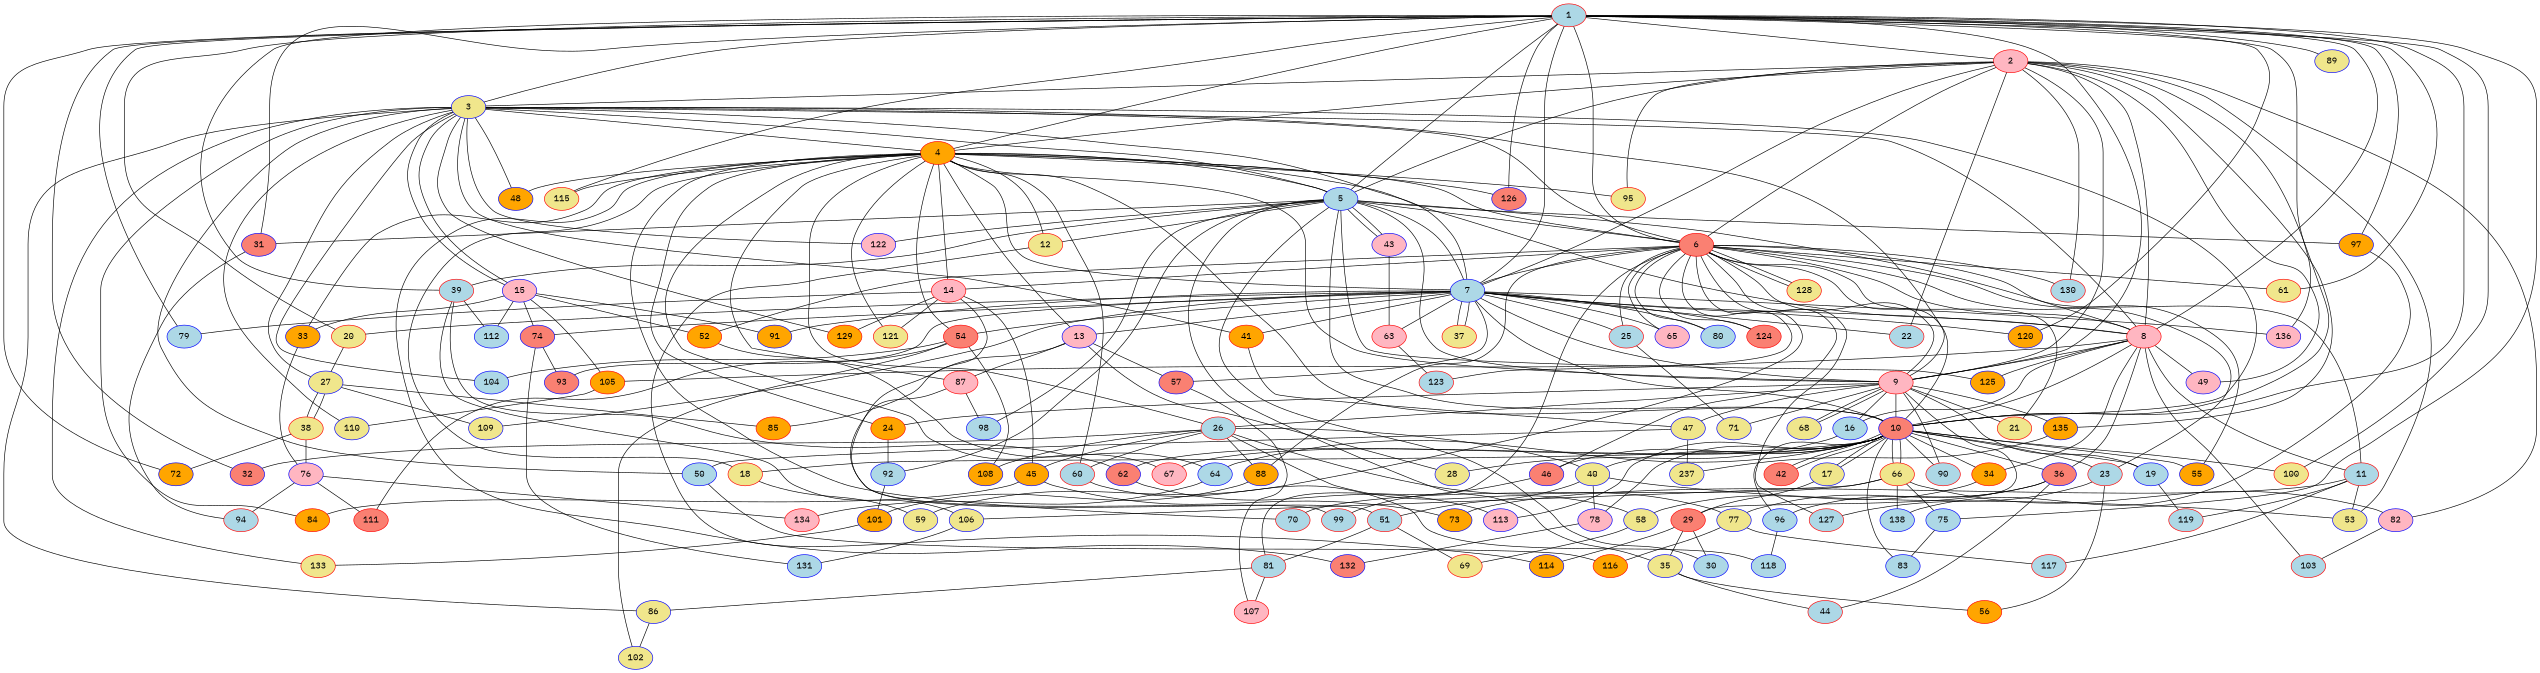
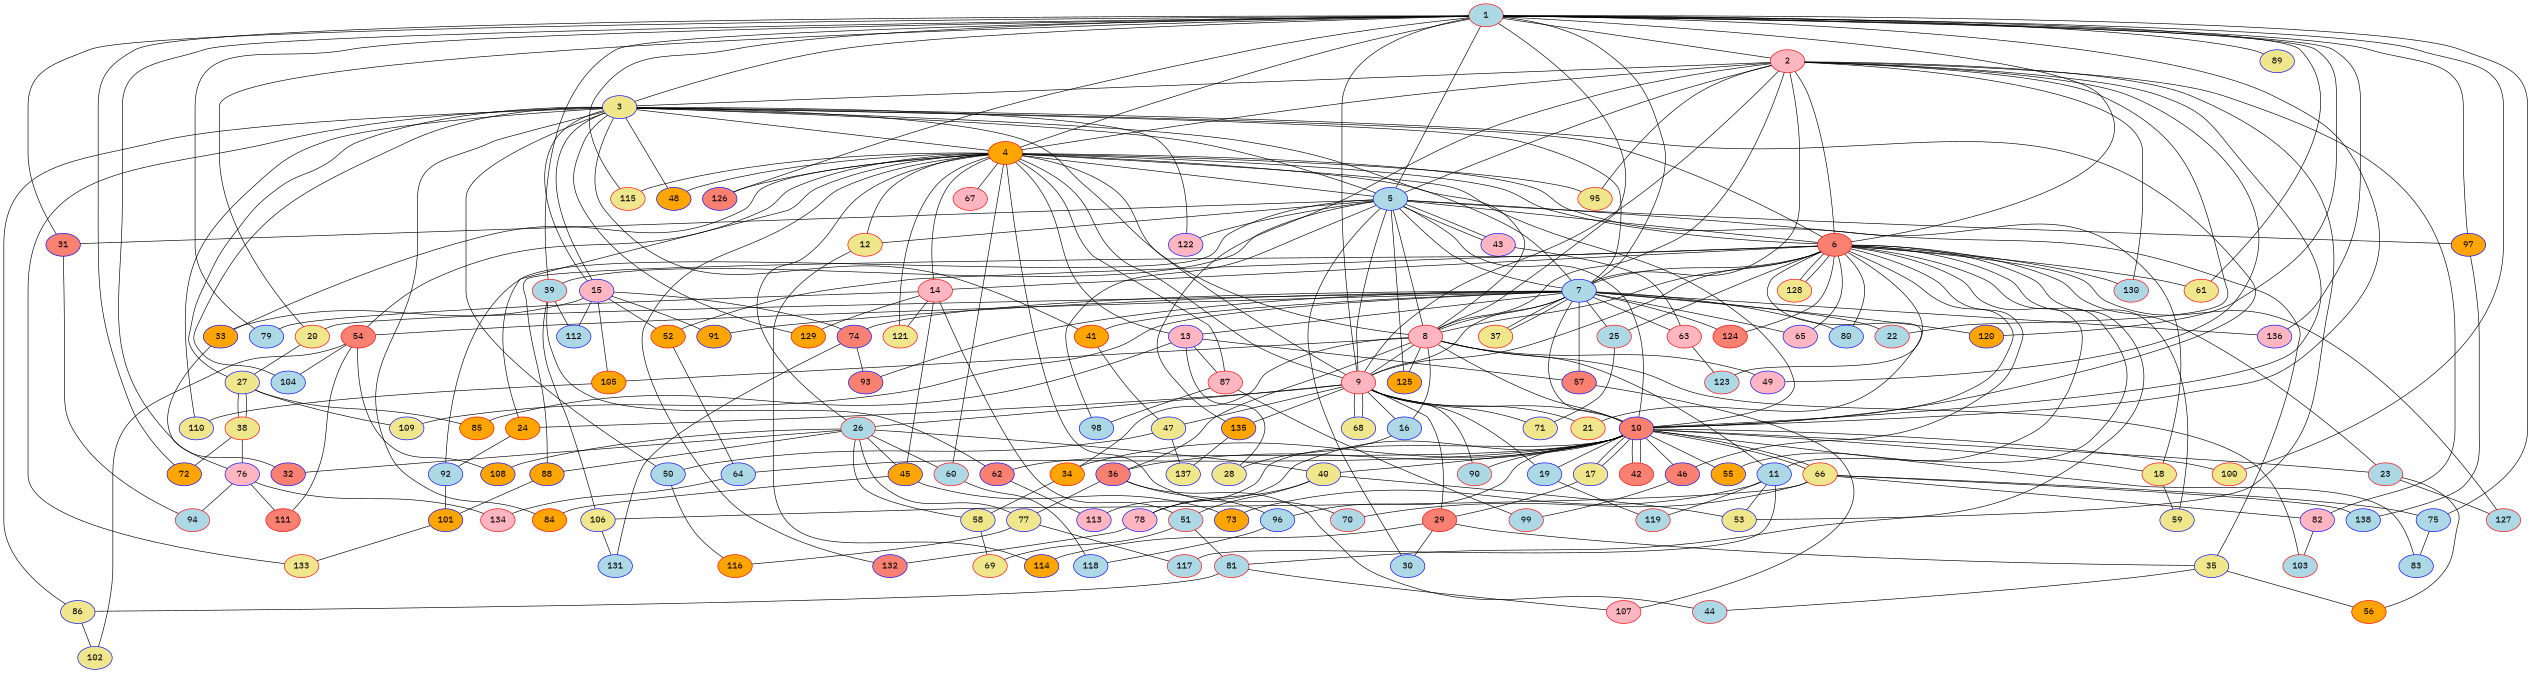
  graph {
    fontname="IBM Plex Mono"
    node [color=blue fillcolor=lightblue fontname="IBM Plex Mono" style=filled]
    edge [fontname="IBM Plex Mono"]
    1 [color=red]
    2 [color=red fillcolor=lightpink]
    3 [fillcolor=khaki]
    4 [color=red fillcolor=orange]
    5
    6 [color=red fillcolor=salmon]
    7
    8 [color=red fillcolor=lightpink]
    9 [color=red fillcolor=lightpink]
    10 [fillcolor=salmon]
    20 [color=red fillcolor=khaki]
    31 [fillcolor=salmon]
    32 [fillcolor=salmon]
    39 [color=red]
    61 [color=red fillcolor=khaki]
    72 [fillcolor=orange]
    75
    79
    89 [fillcolor=khaki]
    97 [fillcolor=orange]
    100 [color=red fillcolor=khaki]
    115 [color=red fillcolor=khaki]
    120 [fillcolor=orange]
    126 [fillcolor=salmon]
    136 [fillcolor=lightpink]
    22 [color=red]
    49 [fillcolor=lightpink]
    53 [fillcolor=khaki]
    82 [fillcolor=lightpink]
    95 [color=red fillcolor=khaki]
    130 [color=red]
    135 [fillcolor=orange]
    15 [fillcolor=lightpink]
    27 [fillcolor=khaki]
    41 [color=red fillcolor=orange]
    48 [fillcolor=orange]
    50
    84 [color=red fillcolor=orange]
    86 [fillcolor=khaki]
    104
    110 [fillcolor=khaki]
    122 [fillcolor=lightpink]
    129 [color=red fillcolor=orange]
    133 [color=red fillcolor=khaki]
    12 [color=red fillcolor=khaki]
    13 [fillcolor=lightpink]
    14 [color=red fillcolor=lightpink]
    18 [color=red fillcolor=khaki]
    24 [color=red fillcolor=orange]
    26 [color=red]
    33 [fillcolor=orange]
    54 [color=red fillcolor=salmon]
    60 [color=red]
    67 [color=red fillcolor=lightpink]
    70 [color=red]
    87 [color=red fillcolor=lightpink]
    121 [color=red fillcolor=khaki]
    132 [fillcolor=salmon]
    30
    35 [fillcolor=khaki]
    43 [fillcolor=lightpink]
    92
    98
    125 [fillcolor=orange]
-   11 [color=red]
+   11
    21 [color=red fillcolor=khaki]
    23 [color=red]
    25 [color=red]
    46 [fillcolor=salmon]
    52 [color=red fillcolor=orange]
    55 [fillcolor=orange]
    59 [fillcolor=khaki]
    65 [fillcolor=lightpink]
    80
    81 [color=red]
    88 [fillcolor=orange]
    123 [color=red]
    124 [color=red fillcolor=salmon]
    127 [color=red]
    128 [color=red fillcolor=khaki]
    37 [color=red fillcolor=khaki]
    57 [fillcolor=salmon]
    63 [color=red fillcolor=lightpink]
    74 [fillcolor=salmon]
    91 [fillcolor=orange]
    93 [fillcolor=salmon]
    109 [fillcolor=khaki]
    16
    34 [color=red fillcolor=orange]
    36 [fillcolor=salmon]
    103 [color=red]
    105 [color=red fillcolor=orange]
    19
    29 [color=red fillcolor=salmon]
    47 [fillcolor=khaki]
    68 [fillcolor=khaki]
    71 [fillcolor=khaki]
    90 [color=red]
    17 [fillcolor=khaki]
    40 [fillcolor=khaki]
    42 [color=red fillcolor=salmon]
    62 [fillcolor=salmon]
    64
    66 [color=red fillcolor=khaki]
    78 [fillcolor=lightpink]
    83
    96
    113 [fillcolor=lightpink]
    94 [color=red]
    112
    106 [fillcolor=khaki]
    138
-   137 [fillcolor=khaki label=237]
+   137 [fillcolor=khaki]
    85 [color=red fillcolor=orange]
    38 [color=red fillcolor=khaki]
    116 [color=red fillcolor=orange]
    102 [fillcolor=khaki]
    114 [fillcolor=orange]
    28 [fillcolor=khaki]
    45 [fillcolor=orange]
    51 [color=red]
    58 [fillcolor=khaki]
    77 [fillcolor=khaki]
    108 [fillcolor=orange]
    76 [fillcolor=lightpink]
    111 [color=red fillcolor=salmon]
    118
    99 [color=red]
    56 [color=red fillcolor=orange]
    44 [color=red]
    101 [fillcolor=orange]
    73 [fillcolor=orange]
    117 [color=red]
    119 [color=red]
    107 [color=red fillcolor=lightpink]
    131
    134 [color=red fillcolor=lightpink]
    69 [color=red fillcolor=khaki]
    1 -- 2
    1 -- 3
    1 -- 4
    1 -- 5
    1 -- 6
    1 -- 7
    1 -- 8
    1 -- 9
    1 -- 10
    1 -- 20
    1 -- 31
    1 -- 32
    1 -- 39
    1 -- 61
    1 -- 72
    1 -- 75
    1 -- 79
    1 -- 89
    1 -- 97
    1 -- 100
    1 -- 115
    1 -- 120
    1 -- 126
    1 -- 136
    2 -- 3
    2 -- 4
    2 -- 5
    2 -- 6
    2 -- 7
    2 -- 8
    2 -- 9
    2 -- 10
    2 -- 22
    2 -- 49
    2 -- 53
    2 -- 82
    2 -- 95
    2 -- 130
    2 -- 135
    3 -- 4
    3 -- 5
    3 -- 6
    3 -- 7
    3 -- 8
    3 -- 9
    3 -- 10
    3 -- 15
    3 -- 15
    3 -- 27
    3 -- 41
    3 -- 48
    3 -- 50
    3 -- 84
    3 -- 86
    3 -- 104
    3 -- 110
    3 -- 122
    3 -- 129
    3 -- 133
    4 -- 5
    4 -- 6
    4 -- 7
    4 -- 8
    4 -- 9
    4 -- 10
    4 -- 115
    4 -- 126
    4 -- 95
    4 -- 48
    4 -- 12
    4 -- 13
    4 -- 14
    4 -- 18
    4 -- 24
    4 -- 26
    4 -- 33
    4 -- 54
    4 -- 60
    4 -- 67
    4 -- 70
    4 -- 87
    4 -- 121
    4 -- 132
    5 -- 6
    5 -- 7
    5 -- 8
    5 -- 9
    5 -- 10
    5 -- 31
    5 -- 39
    5 -- 97
    5 -- 122
    5 -- 12
    5 -- 30
    5 -- 35
    5 -- 43
    5 -- 43
    5 -- 92
    5 -- 98
    5 -- 125
    6 -- 7
    6 -- 8
    6 -- 9
    6 -- 10
    6 -- 61
    6 -- 130
    6 -- 14
    6 -- 11
    6 -- 21
    6 -- 23
    6 -- 25
    6 -- 46
    6 -- 52
    6 -- 55
    6 -- 59
    6 -- 65
    6 -- 80
    6 -- 81
    6 -- 88
    6 -- 123
    6 -- 124
    6 -- 127
    6 -- 128
    6 -- 128
    7 -- 8
    7 -- 9
    7 -- 10
    7 -- 20
    7 -- 120
    7 -- 136
    7 -- 22
    7 -- 41
    7 -- 13
    7 -- 54
    7 -- 25
    7 -- 65
    7 -- 80
    7 -- 124
    7 -- 37
    7 -- 37
    7 -- 57
    7 -- 63
    7 -- 74
    7 -- 91
    7 -- 93
    7 -- 109
    8 -- 9
    8 -- 10
    8 -- 49
    8 -- 125
    8 -- 11
    8 -- 16
    8 -- 34
    8 -- 36
    8 -- 103
    8 -- 105
    9 -- 10
    9 -- 135
    9 -- 24
    9 -- 26
    9 -- 21
    9 -- 16
    9 -- 19
    9 -- 29
    9 -- 47
    9 -- 68
    9 -- 68
    9 -- 71
    9 -- 90
    10 -- 100
    10 -- 18
-   10 -- 67
    10 -- 23
    10 -- 46
    10 -- 55
    10 -- 34
    10 -- 36
    10 -- 19
    10 -- 90
    10 -- 17
    10 -- 17
    10 -- 40
    10 -- 42
    10 -- 42
    10 -- 62
    10 -- 64
    10 -- 66
    10 -- 66
    10 -- 78
    10 -- 83
    10 -- 96
    10 -- 113
    20 -- 27
    31 -- 94
    39 -- 62
    39 -- 112
    39 -- 106
    75 -- 83
    97 -- 138
    82 -- 103
    135 -- 137
    15 -- 33
    15 -- 52
    15 -- 74
    15 -- 91
    15 -- 105
    15 -- 112
    27 -- 109
    27 -- 85
    27 -- 38
    27 -- 38
    41 -- 47
    50 -- 116
    86 -- 102
    12 -- 114
    13 -- 87
    13 -- 57
    13 -- 85
    13 -- 28
    14 -- 79
    14 -- 129
    14 -- 121
    14 -- 45
    14 -- 51
    18 -- 59
    24 -- 92
    26 -- 32
    26 -- 60
    26 -- 88
    26 -- 40
    26 -- 45
    26 -- 58
    26 -- 77
    26 -- 108
    33 -- 76
    54 -- 104
    54 -- 102
    54 -- 108
    54 -- 111
    60 -- 118
    87 -- 98
    87 -- 99
    35 -- 56
    35 -- 44
    43 -- 63
    92 -- 101
    11 -- 53
    11 -- 73
    11 -- 117
    11 -- 119
    23 -- 127
    23 -- 56
    25 -- 71
    46 -- 99
    52 -- 64
    81 -- 86
    81 -- 107
    88 -- 101
    57 -- 107
    63 -- 123
    74 -- 93
    74 -- 131
    16 -- 28
    34 -- 58
    36 -- 96
    36 -- 77
    36 -- 44
    105 -- 110
    19 -- 119
    29 -- 30
    29 -- 35
    29 -- 114
    47 -- 50
    47 -- 137
    17 -- 29
    40 -- 53
    40 -- 78
    40 -- 51
    62 -- 113
    64 -- 134
    66 -- 75
    66 -- 82
    66 -- 70
    66 -- 106
    66 -- 138
    78 -- 132
    96 -- 118
    106 -- 131
    38 -- 72
    38 -- 76
    45 -- 84
    45 -- 73
    51 -- 81
    51 -- 69
    58 -- 69
    77 -- 116
    77 -- 117
    76 -- 94
    76 -- 111
    76 -- 134
    101 -- 133
  }
